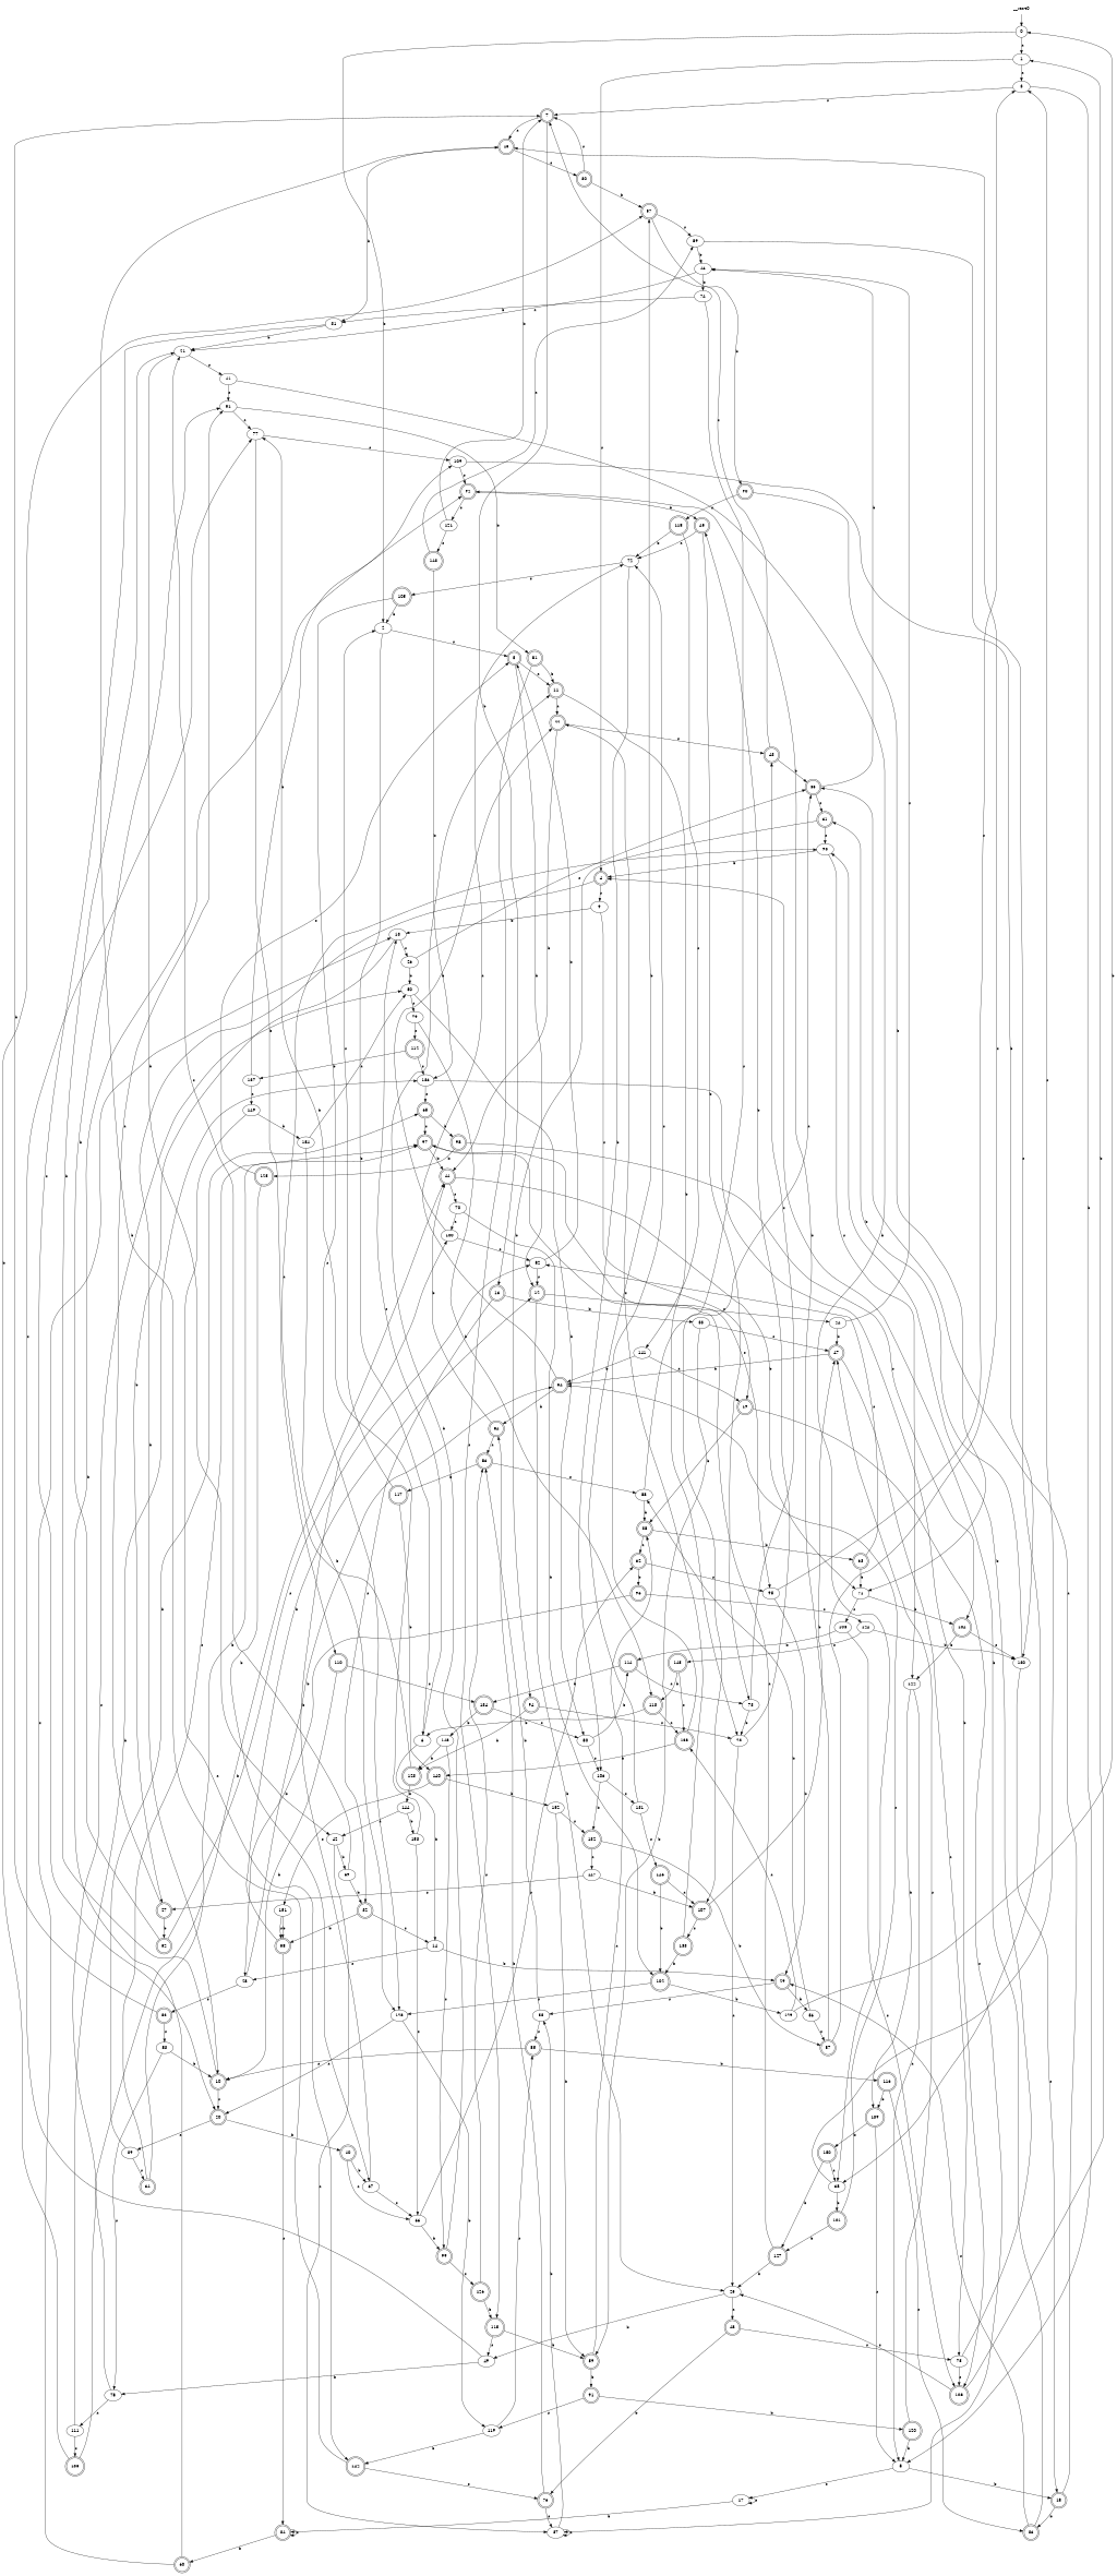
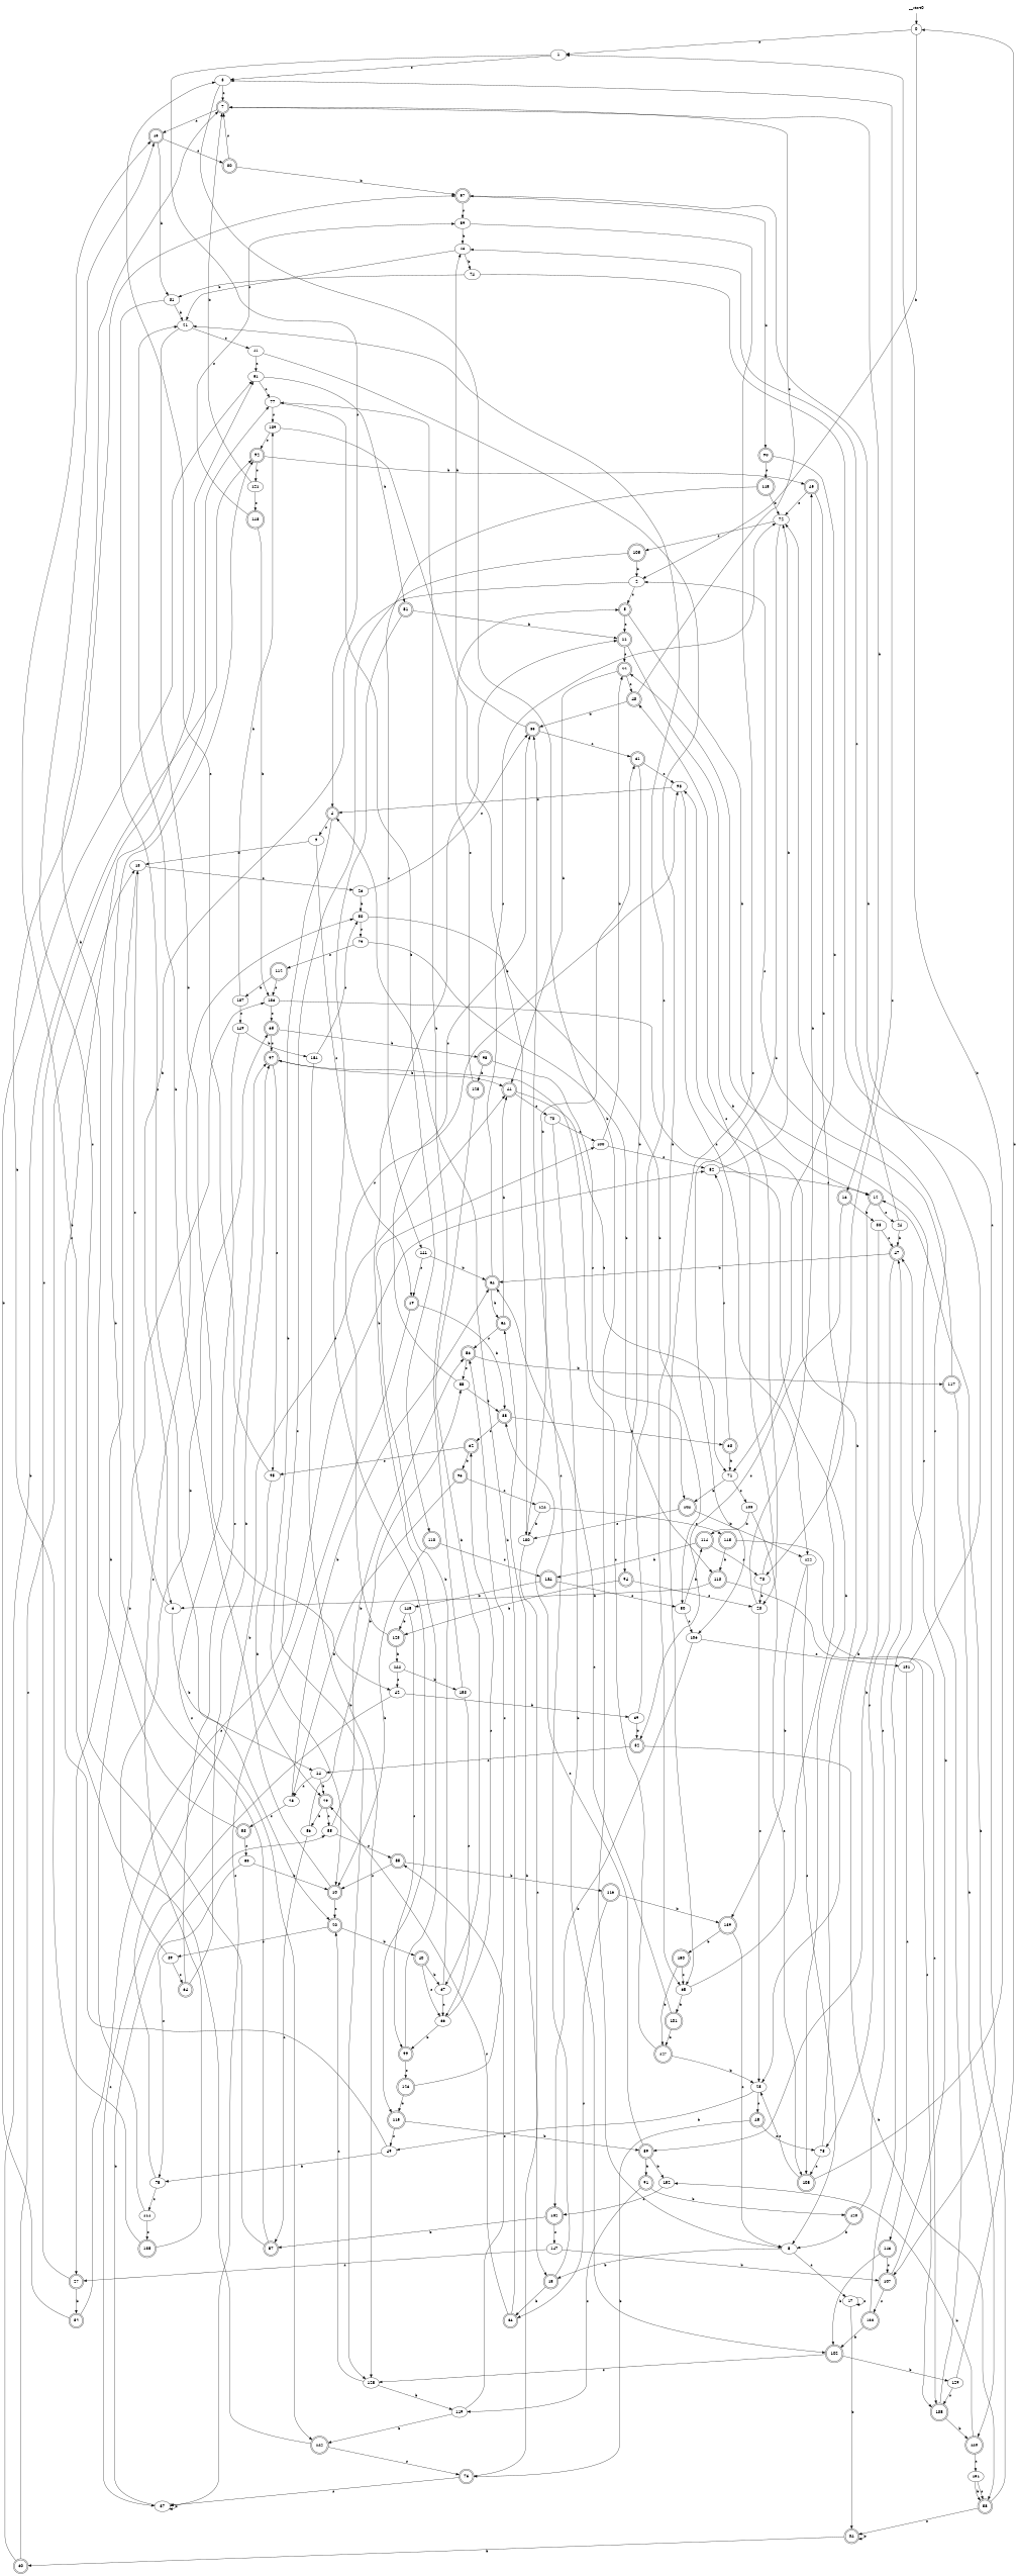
  digraph {
    fontname=Lato
    node [fontname=Lato shape=doublecircle]
    edge [fontname=Lato]
    __start0 [shape=none]
    0 [shape=circle]
    1 [shape=""]
    2 [shape=""]
    3 [shape=""]
    4
    5
    6 [shape=ellipse]
    7
    8 [shape=""]
    9 [shape=""]
    10
    11
    12
    13 [shape=""]
    14 [shape=""]
    15
    16
    17 [shape=""]
    18
    19
    20
    21 [shape=""]
    22
    23 [shape=""]
    24 [shape=""]
    25 [shape=""]
    26 [shape=""]
    27
    28 [shape=""]
    29
    30
    31 [shape=""]
    32
    33 [shape=""]
    34
    35
    36
    37 [shape=""]
    38
    39 [shape=""]
    40
    41 [shape=""]
    42 [shape=""]
    43
    44
    45
    46 [shape=""]
    47
    48
    49 [shape=""]
    50 [shape=""]
    51 [shape=""]
    52
    53
    54
    55 [shape=""]
    56 [shape=""]
    57
    58
    59
    60
    61
    62
    63
    64
    65
    66 [shape=""]
    67 [shape=""]
    68 [shape=""]
    69 [shape=""]
    70 [shape=""]
    71 [shape=""]
    72 [shape=""]
    73 [shape=""]
    74 [shape=""]
    75 [shape=""]
    76
    77 [shape=""]
    78 [shape=""]
    79 [shape=""]
    80 [shape=""]
    81
    82 [shape=""]
    83 [shape=""]
    84
    85
    86
    87
    88 [shape=""]
    89 [shape=""]
    90
    91
    92
    93 [shape=""]
    94
    95 [shape=""]
    96
    97
    98
    99
    100 [shape=""]
    101
    102
    103 [shape=""]
    104
    105
    106 [shape=""]
    107
    108
    109 [shape=""]
    110
    111 [shape=""]
    112
    113
    114
    115
    116
    117
    118
    119 [shape=""]
    120
    121 [shape=""]
    122 [shape=""]
    123
    124 [shape=""]
    125
    126
    127
    128 [shape=""]
    129 [shape=""]
    130 [shape=""]
    131 [shape=""]
    132
    133
    134
    135
    136 [shape=""]
    137 [shape=""]
    138
    139
    140
    141 [shape=""]
    142
    143
    144 [shape=""]
    145
    146
    147 [shape=""]
    148 [shape=""]
    149 [shape=""]
    150
    151 [shape=""]
    152 [shape=""]
    153 [shape=""]
    154 [shape=""]
    __start0 -> 0
    0 -> 1 [label=a]
    0 -> 2 [label=b]
    1 -> 3 [label=a]
    1 -> 4 [label=a]
    2 -> 5 [label=a]
    2 -> 6 [label=b]
    3 -> 7 [label=a]
    3 -> 8 [label=b]
    4 -> 9 [label=a]
    4 -> 10 [label=b]
    5 -> 11 [label=a]
    5 -> 12 [label=b]
    6 -> 13 [label=a]
    6 -> 14 [label=b]
    7 -> 15 [label=a]
    7 -> 16 [label=b]
    8 -> 17 [label=a]
    8 -> 18 [label=b]
    9 -> 13 [label=b]
    9 -> 19 [label=a]
    10 -> 20 [label=a]
    10 -> 21 [label=b]
    11 -> 22 [label=a]
    11 -> 23 [label=b]
    12 -> 24 [label=a]
    12 -> 25 [label=b]
    13 -> 26 [label=a]
    13 -> 27 [label=b]
    14 -> 28 [label=a]
    14 -> 29 [label=b]
    15 -> 30 [label=a]
    15 -> 31 [label=b]
    16 -> 32 [label=a]
    16 -> 33 [label=b]
    17 -> 17 [label=a]
    17 -> 34 [label=b]
    18 -> 35 [label=a]
    18 -> 36 [label=b]
    19 -> 37 [label=a]
    19 -> 38 [label=b]
    20 -> 39 [label=a]
    20 -> 40 [label=b]
    21 -> 41 [label=a]
    21 -> 42 [label=b]
    22 -> 43 [label=a]
    22 -> 44 [label=b]
    23 -> 25 [label=a]
    23 -> 45 [label=b]
    24 -> 46 [label=a]
    24 -> 47 [label=b]
    25 -> 48 [label=a]
    25 -> 49 [label=b]
    26 -> 35 [label=a]
    26 -> 50 [label=b]
    27 -> 51 [label=a]
    27 -> 52 [label=b]
    28 -> 53 [label=a]
    28 -> 54 [label=b]
    29 -> 55 [label=a]
    29 -> 56 [label=b]
    30 -> 7 [label=a]
    30 -> 57 [label=b]
    31 -> 20 [label=a]
    31 -> 21 [label=b]
    32 -> 14 [label=a]
    32 -> 58 [label=b]
    33 -> 47 [label=a]
    33 -> 59 [label=b]
    34 -> 34 [label=a]
    34 -> 60 [label=b]
    35 -> 46 [label=b]
    35 -> 61 [label=a]
    36 -> 4 [label=b]
    36 -> 29 [label=a]
    37 -> 37 [label=a]
    37 -> 55 [label=b]
    38 -> 62 [label=a]
    38 -> 63 [label=b]
    39 -> 64 [label=a]
    39 -> 65 [label=b]
    40 -> 66 [label=a]
    40 -> 67 [label=b]
    41 -> 51 [label=a]
    41 -> 68 [label=b]
    42 -> 37 [label=a]
    42 -> 69 [label=b]
    43 -> 7 [label=a]
    43 -> 35 [label=b]
    44 -> 70 [label=a]
    44 -> 71 [label=b]
    45 -> 72 [label=a]
    45 -> 73 [label=b]
    46 -> 21 [label=a]
    46 -> 74 [label=b]
    47 -> 54 [label=b]
    47 -> 75 [label=a]
    48 -> 75 [label=a]
    48 -> 76 [label=b]
    49 -> 77 [label=a]
    49 -> 78 [label=b]
    50 -> 79 [label=a]
    50 -> 80 [label=b]
    51 -> 77 [label=a]
    51 -> 81 [label=b]
    52 -> 51 [label=b]
    52 -> 82 [label=a]
    53 -> 7 [label=b]
    53 -> 83 [label=a]
    54 -> 72 [label=a]
    54 -> 84 [label=b]
    55 -> 85 [label=a]
    55 -> 86 [label=b]
    56 -> 87 [label=a]
    56 -> 88 [label=b]
    57 -> 89 [label=a]
    57 -> 90 [label=b]
    58 -> 12 [label=b]
    58 -> 34 [label=a]
    59 -> 38 [label=a]
    59 -> 91 [label=b]
    60 -> 13 [label=a]
    60 -> 92 [label=b]
    61 -> 93 [label=a]
    61 -> 94 [label=b]
    62 -> 95 [label=a]
    62 -> 96 [label=b]
    63 -> 71 [label=b]
    63 -> 82 [label=a]
    64 -> 97 [label=a]
    64 -> 97 [label=b]
    65 -> 97 [label=a]
    65 -> 98 [label=b]
    66 -> 62 [label=a]
    66 -> 99 [label=b]
    67 -> 66 [label=a]
    67 -> 100 [label=b]
    68 -> 3 [label=a]
    68 -> 101 [label=b]
    69 -> 21 [label=a]
    69 -> 32 [label=b]
    70 -> 100 [label=a]
    70 -> 102 [label=b]
    71 -> 103 [label=a]
    71 -> 104 [label=b]
    72 -> 105 [label=a]
    72 -> 106 [label=b]
    73 -> 23 [label=b]
    73 -> 43 [label=a]
    74 -> 31 [label=b]
    74 -> 107 [label=a]
    75 -> 93 [label=b]
    75 -> 108 [label=a]
    76 -> 37 [label=a]
    76 -> 84 [label=b]
    77 -> 109 [label=a]
    77 -> 110 [label=b]
    78 -> 44 [label=b]
    78 -> 111 [label=a]
    79 -> 112 [label=a]
    79 -> 113 [label=b]
    80 -> 106 [label=a]
    80 -> 114 [label=b]
    81 -> 11 [label=b]
    81 -> 115 [label=a]
    82 -> 12 [label=a]
-   82 -> 5 [label=b]
+   82 -> 72 [label=b]
    83 -> 10 [label=b]
    83 -> 78 [label=a]
    84 -> 44 [label=b]
    84 -> 86 [label=a]
    85 -> 10 [label=a]
    85 -> 116 [label=b]
    86 -> 88 [label=a]
    86 -> 117 [label=b]
    87 -> 15 [label=a]
    87 -> 92 [label=b]
    88 -> 35 [label=a]
    88 -> 38 [label=b]
    89 -> 46 [label=b]
    89 -> 68 [label=a]
    90 -> 71 [label=b]
    90 -> 118 [label=a]
    91 -> 119 [label=a]
    91 -> 120 [label=b]
    92 -> 45 [label=b]
    92 -> 121 [label=a]
    93 -> 4 [label=b]
    93 -> 122 [label=a]
    94 -> 23 [label=a]
    94 -> 123 [label=b]
    95 -> 3 [label=a]
    95 -> 29 [label=b]
    96 -> 28 [label=b]
    96 -> 124 [label=a]
    97 -> 44 [label=b]
    97 -> 95 [label=a]
    98 -> 104 [label=a]
    98 -> 125 [label=b]
    99 -> 11 [label=b]
    99 -> 126 [label=a]
    100 -> 22 [label=b]
    100 -> 82 [label=a]
    101 -> 54 [label=a]
    101 -> 127 [label=b]
    102 -> 128 [label=a]
    102 -> 129 [label=b]
    103 -> 108 [label=a]
    103 -> 114 [label=b]
    104 -> 122 [label=b]
    104 -> 130 [label=a]
    105 -> 2 [label=b]
    105 -> 128 [label=a]
    106 -> 131 [label=a]
    106 -> 132 [label=b]
    107 -> 47 [label=b]
    107 -> 133 [label=a]
    108 -> 1 [label=b]
    108 -> 25 [label=a]
    109 -> 92 [label=a]
    109 -> 130 [label=b]
    110 -> 10 [label=b]
    110 -> 134 [label=a]
    111 -> 135 [label=a]
    111 -> 136 [label=b]
    112 -> 136 [label=a]
    112 -> 137 [label=b]
    113 -> 6 [label=b]
    113 -> 138 [label=a]
    114 -> 73 [label=a]
    114 -> 134 [label=b]
    115 -> 49 [label=a]
    115 -> 59 [label=b]
    116 -> 36 [label=a]
    116 -> 139 [label=b]
    117 -> 2 [label=a]
    117 -> 140 [label=b]
    118 -> 72 [label=b]
    118 -> 141 [label=a]
    119 -> 85 [label=a]
    119 -> 142 [label=b]
    120 -> 8 [label=b]
    120 -> 47 [label=a]
    121 -> 7 [label=b]
    121 -> 143 [label=a]
    122 -> 8 [label=a]
    122 -> 139 [label=b]
    123 -> 93 [label=a]
    123 -> 144 [label=b]
    124 -> 130 [label=b]
    124 -> 145 [label=a]
    125 -> 5 [label=a]
    125 -> 67 [label=b]
    126 -> 86 [label=a]
    126 -> 115 [label=b]
    127 -> 25 [label=b]
    127 -> 97 [label=a]
    128 -> 20 [label=a]
    128 -> 119 [label=b]
    129 -> 0 [label=b]
    129 -> 138 [label=a]
    130 -> 18 [label=a]
    130 -> 61 [label=b]
    131 -> 57 [label=b]
    131 -> 146 [label=a]
    132 -> 87 [label=b]
    132 -> 147 [label=a]
    133 -> 22 [label=a]
    133 -> 102 [label=b]
    134 -> 80 [label=a]
    134 -> 148 [label=b]
    135 -> 50 [label=a]
    135 -> 57 [label=b]
    136 -> 65 [label=a]
    136 -> 108 [label=b]
    137 -> 109 [label=b]
    137 -> 149 [label=a]
    138 -> 72 [label=a]
    138 -> 140 [label=b]
    139 -> 8 [label=a]
    139 -> 150 [label=b]
    140 -> 151 [label=a]
    140 -> 152 [label=b]
    141 -> 19 [label=a]
    141 -> 54 [label=b]
    142 -> 15 [label=b]
    142 -> 76 [label=a]
    143 -> 89 [label=a]
    143 -> 136 [label=b]
    144 -> 42 [label=a]
    144 -> 153 [label=b]
    145 -> 113 [label=b]
    145 -> 138 [label=a]
    146 -> 102 [label=b]
    146 -> 107 [label=a]
    147 -> 27 [label=a]
    147 -> 107 [label=b]
    148 -> 99 [label=a]
    148 -> 123 [label=b]
    149 -> 142 [label=a]
    149 -> 154 [label=b]
    150 -> 68 [label=a]
    150 -> 127 [label=b]
    151 -> 58 [label=a]
    151 -> 58 [label=b]
-   152 -> 59 [label=b]
+   59 -> 152 [label=b]
    152 -> 132 [label=a]
    153 -> 66 [label=a]
    153 -> 77 [label=b]
    154 -> 50 [label=a]
    154 -> 128 [label=b]
  }
